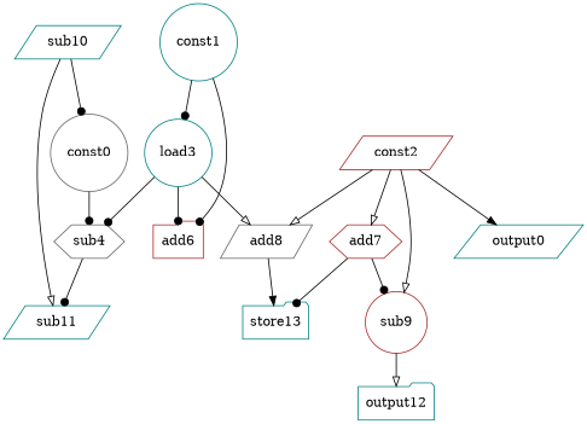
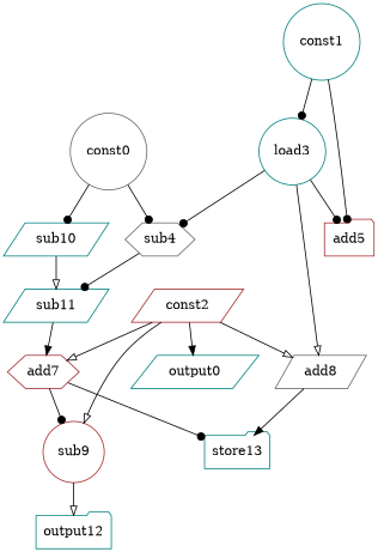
  digraph {
    node [color=teal opcode=sub shape=parallelogram]
    edge [arrowhead=dot operand=0]
    const0 [color=gray40 opcode=const shape=circle]
    sub4 [color=gray40 shape=hexagon]
    sub10
    sub11
    const1 [opcode=const shape=circle]
    load3 [opcode=load shape=circle]
-   add5 [color=brown opcode=add shape=folder label=add6]
+   add5 [color=brown opcode=add shape=folder]
    add8 [color=gray40 opcode=add]
    const2 [color=brown opcode=const]
    n10 [label=output0 opcode=output]
    add7 [color=brown opcode=add shape=hexagon]
    sub9 [color=brown shape=circle]
    store13 [opcode=store shape=folder]
    output12 [opcode=output shape=folder]
    const0 -> sub4
-   sub10 -> const0
+   const0 -> sub10
    sub4 -> sub11 [operand=1]
    sub10 -> sub11 [arrowhead=onormal]
+   sub11 -> add7 [arrowhead=normal operand=1]
    const1 -> load3
    const1 -> add5
    load3 -> sub4 [operand=1]
    load3 -> add5 [operand=1]
    load3 -> add8 [arrowhead=onormal operand=1]
    add8 -> store13 [arrowhead=normal operand=1]
    const2 -> add8 [arrowhead=onormal]
    const2 -> n10 [arrowhead=normal]
    const2 -> add7 [arrowhead=onormal]
    const2 -> sub9 [arrowhead=onormal operand=1]
    add7 -> sub9
    add7 -> store13
    sub9 -> output12 [arrowhead=onormal]
  }
